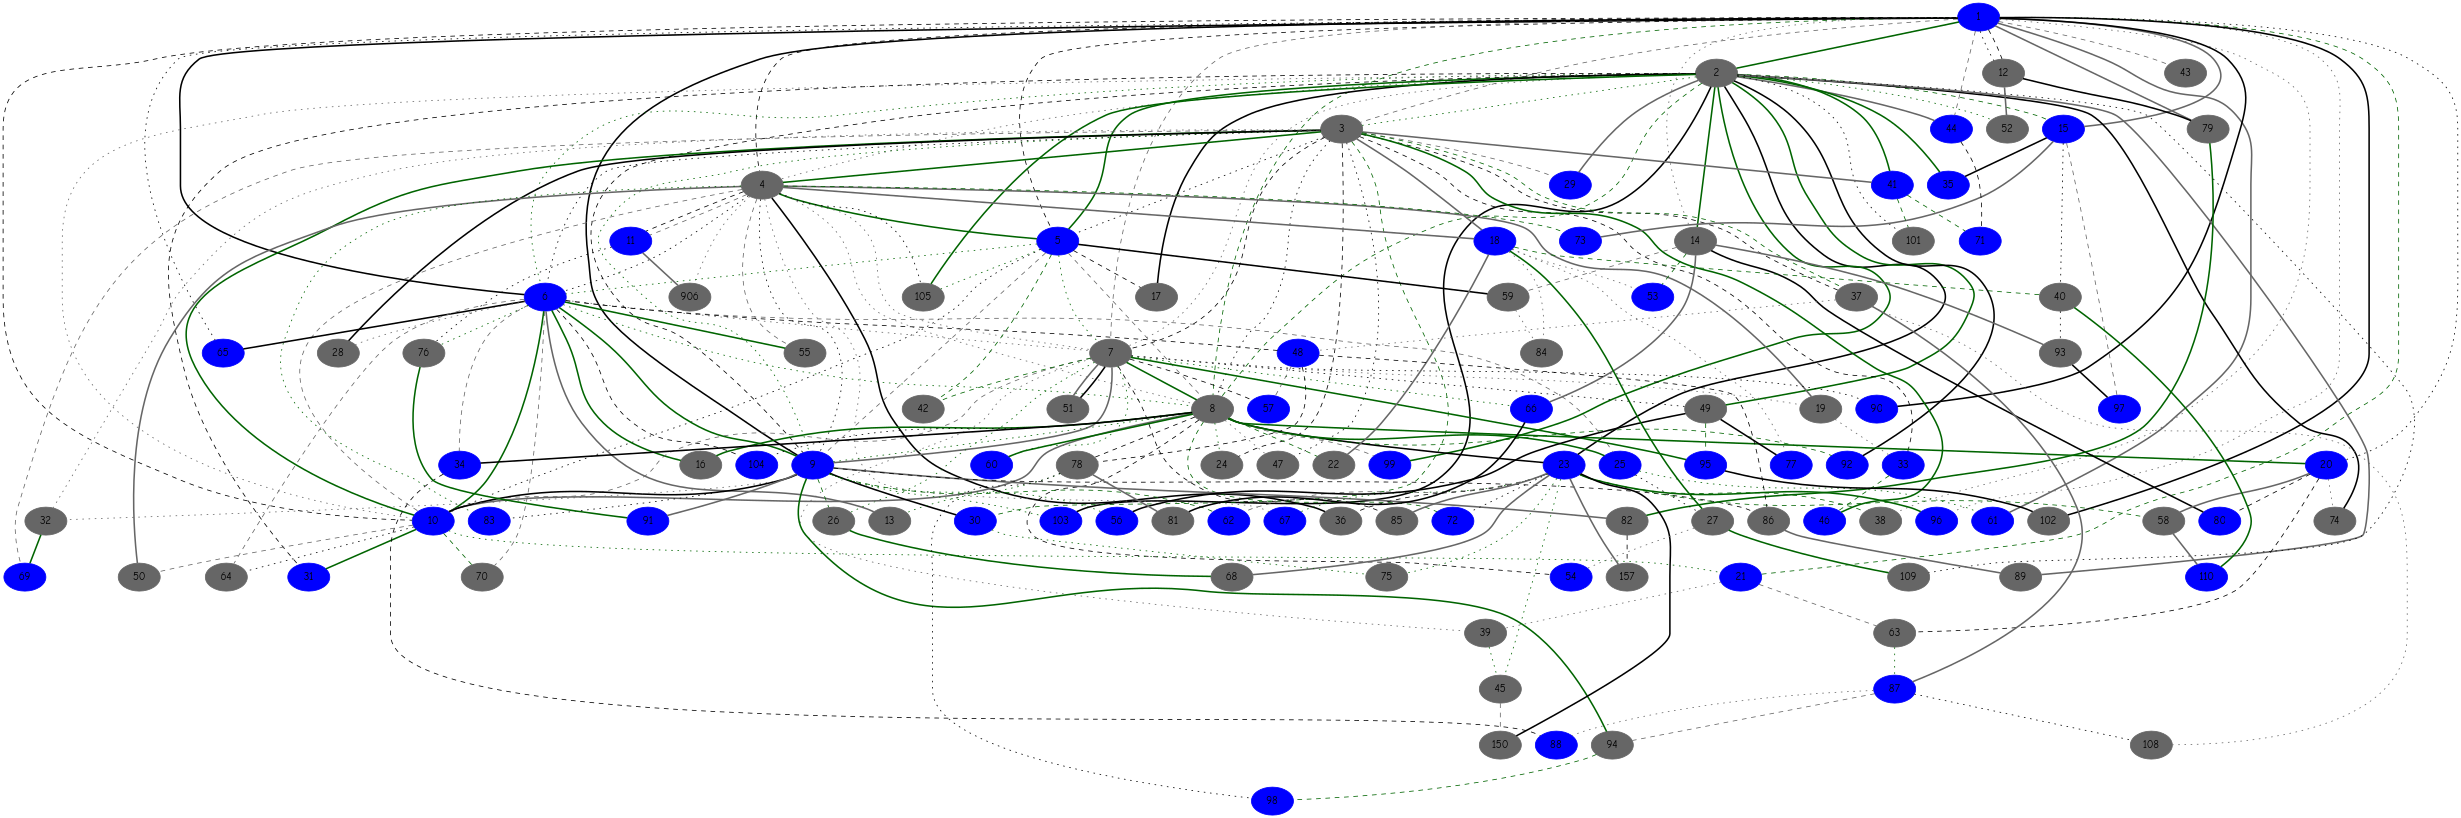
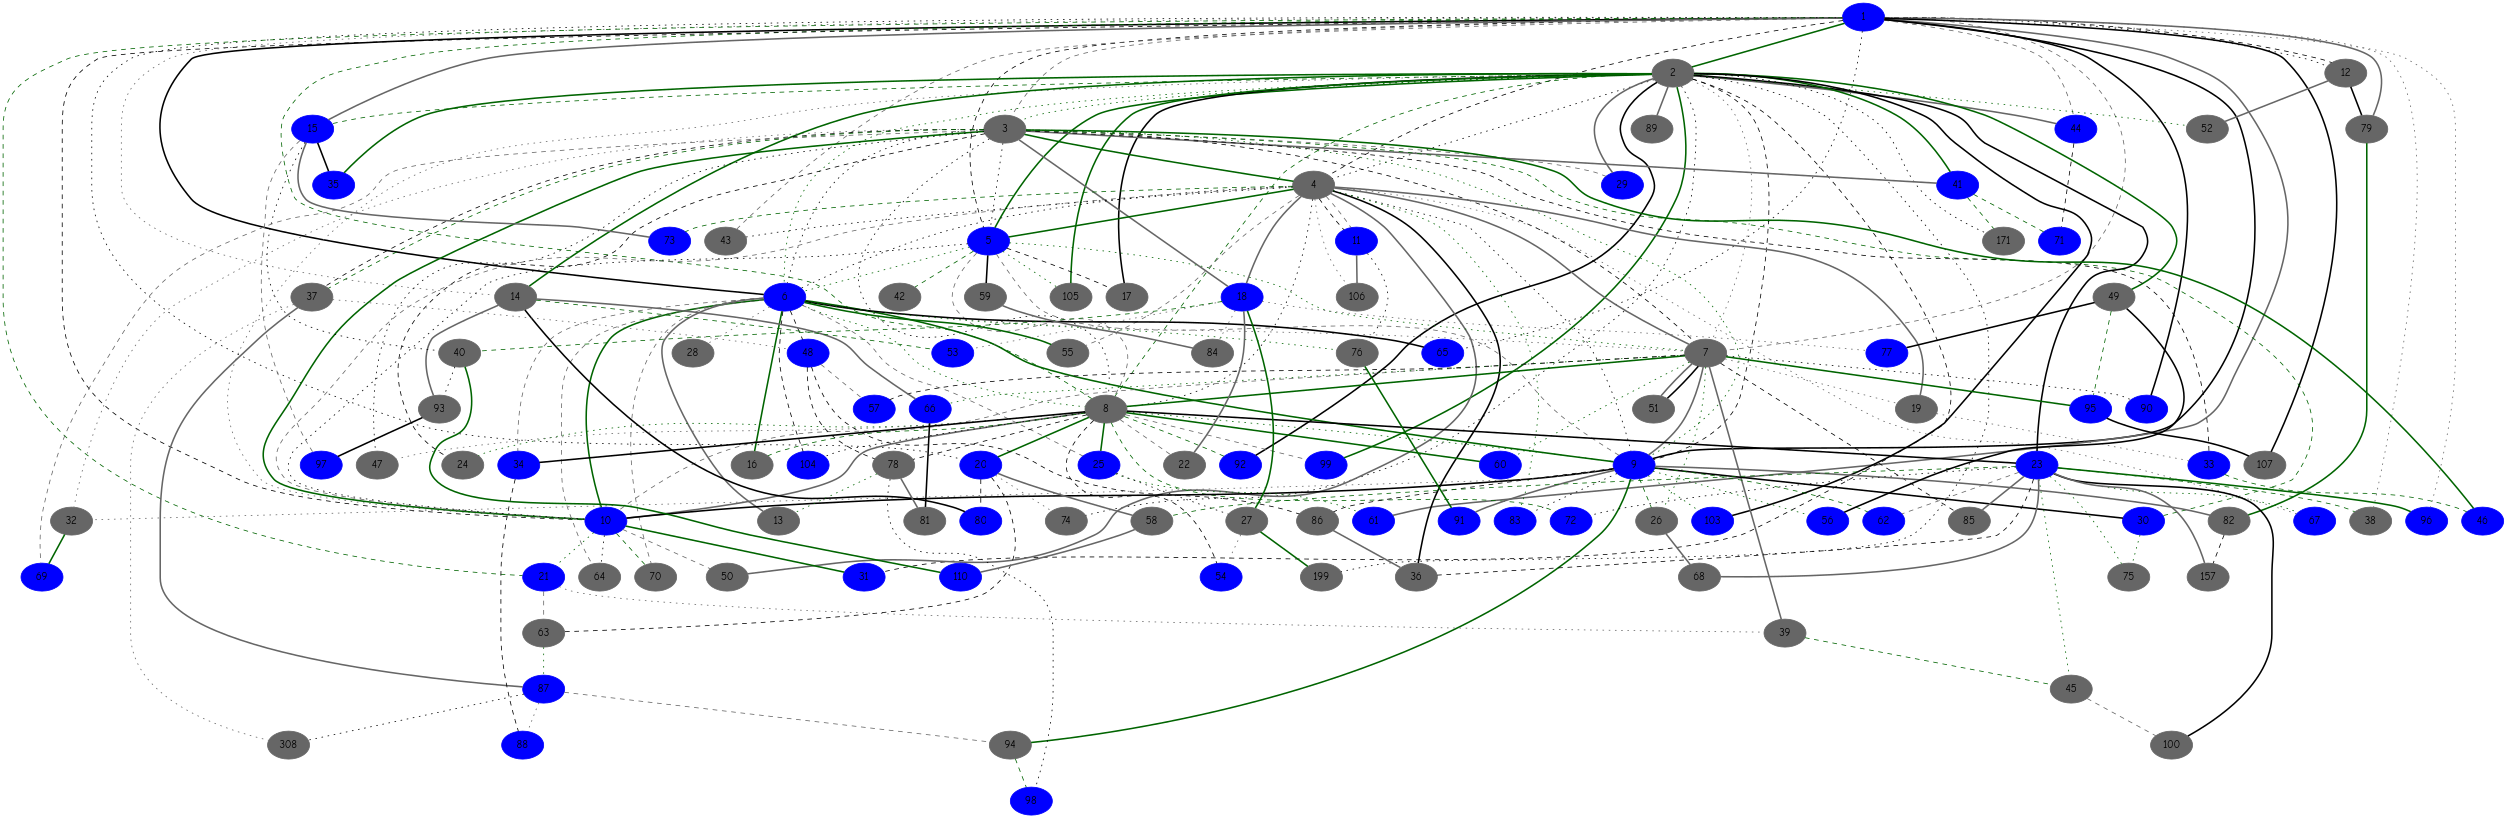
  graph {
    fontname="Comic Neue"
    node [color=gray40 fontname="Comic Neue" style=filled]
    edge [color=gray40 fontname="Comic Neue" style=bold]
    1 [color=blue]
    2
    3
    4
    5 [color=blue]
    6 [color=blue]
    7
    8
    9 [color=blue]
    10 [color=blue]
    12
    14
    15 [color=blue]
    20 [color=blue]
    21 [color=blue]
    38
    43
    44 [color=blue]
    61 [color=blue]
    65 [color=blue]
    79
    90 [color=blue]
    96 [color=blue]
-   102
+   102 [label=107]
    17
    23 [color=blue]
    29 [color=blue]
    31 [color=blue]
    35 [color=blue]
    41 [color=blue]
    49
    52
    74
    89
    92 [color=blue]
    99 [color=blue]
-   101
+   101 [label=171]
    103 [color=blue]
    105
-   109
+   109 [label=199]
    18 [color=blue]
    24
    28
    30 [color=blue]
    32
    33 [color=blue]
    37
    46 [color=blue]
    47
    69 [color=blue]
    11 [color=blue]
    19
    36
    50
    55
    67 [color=blue]
    73 [color=blue]
    83 [color=blue]
-   106 [label=906]
+   106
    42
    59
    13
    16
    25 [color=blue]
    34 [color=blue]
    48 [color=blue]
    64
    70
    76
    104 [color=blue]
    26
    39
    51
    57 [color=blue]
    60 [color=blue]
    66 [color=blue]
    85
    95 [color=blue]
    22
    54 [color=blue]
    72 [color=blue]
    78
    56 [color=blue]
    62 [color=blue]
    82
    86
    91 [color=blue]
    94
    53 [color=blue]
    80 [color=blue]
    93
    40
    97 [color=blue]
    58
    63
    71 [color=blue]
    45
    68
    75
-   100 [label=150]
+   100
    n101 [label=157]
    77 [color=blue]
    27
    84
    87 [color=blue]
-   108
+   108 [label=308]
    88 [color=blue]
    81
    98 [color=blue]
    110 [color=blue]
    1 -- 2 [color=darkgreen]
    1 -- 3 [style=dashed]
    1 -- 4 [color=black style=dashed]
    1 -- 5 [color=black style=dashed]
    1 -- 6 [color=black]
    1 -- 7 [style=dashed]
    1 -- 8 [color=darkgreen style=dashed]
    1 -- 9 [color=black]
    1 -- 10 [color=black style=dashed]
    1 -- 12 [color=black style=dotted]
    1 -- 12 [color=black style=dashed]
    1 -- 14 [style=dotted]
    1 -- 15
    1 -- 20 [color=black style=dotted]
    1 -- 21 [color=darkgreen style=dashed]
    1 -- 38 [style=dotted]
    1 -- 43 [style=dashed]
    1 -- 44 [style=dashed]
    1 -- 61
    1 -- 65 [color=black style=dotted]
    1 -- 79
    1 -- 90 [color=black]
    1 -- 96 [style=dotted]
    1 -- 102 [color=black]
    2 -- 3 [color=darkgreen style=dotted]
-   2 -- 4 [style=dotted]
+   2 -- 4 [color=black style=dotted]
    2 -- 5 [color=darkgreen]
    2 -- 6 [color=darkgreen style=dotted]
    2 -- 7 [style=dotted]
    2 -- 8 [color=darkgreen style=dashed]
    2 -- 9 [color=black style=dashed]
    2 -- 10 [style=dotted]
    2 -- 14 [color=darkgreen]
    2 -- 15 [color=darkgreen style=dashed]
    2 -- 44
    2 -- 17 [color=black]
    2 -- 23 [color=black]
    2 -- 29
    2 -- 31 [color=black style=dashed]
    2 -- 35 [color=darkgreen]
    2 -- 41 [color=darkgreen]
    2 -- 49 [color=darkgreen]
    2 -- 52 [color=darkgreen style=dotted]
-   2 -- 74 [color=black]
+   2 -- 74 [color=black style=dotted]
    2 -- 89
    2 -- 92 [color=black]
    2 -- 99 [color=darkgreen]
    2 -- 101 [color=black style=dotted]
    2 -- 103 [color=black]
    2 -- 105 [color=darkgreen]
    2 -- 109 [color=black style=dotted]
    3 -- 4 [color=darkgreen]
    3 -- 5 [color=black style=dotted]
    3 -- 6 [color=black style=dotted]
    3 -- 7 [color=black style=dashed]
    3 -- 8 [color=black style=dotted]
    3 -- 9 [color=darkgreen style=dotted]
    3 -- 10 [color=darkgreen]
    3 -- 29 [style=dashed]
    3 -- 41
    3 -- 18
    3 -- 24 [color=black style=dashed]
-   3 -- 28 [color=black]
    3 -- 30 [color=darkgreen style=dashed]
    3 -- 32 [style=dotted]
    3 -- 33 [color=black style=dashed]
    3 -- 37 [color=black style=dashed]
    3 -- 37 [color=darkgreen style=dashed]
    3 -- 46 [color=darkgreen]
    3 -- 47 [color=black style=dotted]
    3 -- 69 [style=dashed]
    4 -- 5 [color=darkgreen]
    4 -- 6 [color=black style=dotted]
-   4 -- 7 [style=dotted]
-   4 -- 8 [style=dotted]
+   4 -- 7
+   4 -- 8 [color=black style=dotted]
    4 -- 9 [color=black style=dotted]
    4 -- 10 [style=dashed]
-   4 -- 105 [color=black style=dotted]
+   4 -- 43 [color=black style=dotted]
    4 -- 18
    4 -- 11 [color=black style=dashed]
    4 -- 11 [style=dashed]
    4 -- 19
    4 -- 36 [color=black]
    4 -- 50
    4 -- 55 [style=dashed]
    4 -- 67 [style=dotted]
    4 -- 73 [color=darkgreen style=dashed]
    4 -- 83 [color=darkgreen style=dotted]
    4 -- 106 [style=dotted]
    5 -- 6 [color=darkgreen style=dotted]
    5 -- 7 [color=darkgreen style=dotted]
    5 -- 8 [style=dashed]
    5 -- 9 [style=dashed]
    5 -- 10 [color=black style=dotted]
    5 -- 17 [color=black style=dashed]
    5 -- 105 [color=darkgreen style=dotted]
    5 -- 42 [color=darkgreen style=dashed]
    5 -- 59 [color=black]
    6 -- 7 [style=dotted]
    6 -- 8 [color=darkgreen style=dotted]
    6 -- 9 [color=darkgreen]
    6 -- 10 [color=darkgreen]
    6 -- 65 [color=black]
    6 -- 28 [style=dotted]
    6 -- 55 [color=darkgreen]
    6 -- 13
    6 -- 16 [color=darkgreen]
    6 -- 25 [style=dashed]
    6 -- 34 [style=dashed]
    6 -- 48 [color=black style=dashed]
    6 -- 64 [style=dashed]
    6 -- 70 [style=dashed]
    6 -- 76 [color=darkgreen style=dotted]
    6 -- 104 [color=black style=dashed]
    7 -- 8 [color=darkgreen]
    7 -- 9
    7 -- 10 [style=dashed]
    7 -- 90 [color=black style=dotted]
-   7 -- 49 [color=black style=dotted]
    7 -- 19 [style=dotted]
-   7 -- 42 [color=darkgreen style=dashed]
    7 -- 26 [color=darkgreen style=dotted]
-   7 -- 39 [style=dotted]
+   7 -- 39
    7 -- 51
    7 -- 51 [color=black]
    7 -- 57 [color=black style=dashed]
    7 -- 60 [color=darkgreen style=dotted]
    7 -- 66 [color=darkgreen style=dotted]
    7 -- 85 [color=black style=dashed]
    7 -- 95 [color=darkgreen]
    8 -- 9 [color=darkgreen style=dotted]
    8 -- 10
    8 -- 20 [color=darkgreen]
    8 -- 23 [color=black]
    8 -- 92 [color=darkgreen style=dashed]
    8 -- 99 [style=dashed]
    8 -- 24 [color=darkgreen style=dotted]
    8 -- 47 [style=dotted]
-   8 -- 16 [color=darkgreen]
+   8 -- 16 [color=darkgreen style=dashed]
    8 -- 25 [color=darkgreen]
    8 -- 34 [color=black]
    8 -- 104 [color=black style=dotted]
    8 -- 60 [color=darkgreen]
-   8 -- 22 [color=darkgreen style=dashed]
+   8 -- 22 [style=dashed]
    8 -- 54 [color=black style=dashed]
    8 -- 72 [color=darkgreen style=dashed]
    8 -- 78 [color=black style=dashed]
    9 -- 10 [color=black]
    9 -- 103 [color=darkgreen style=dotted]
    9 -- 30 [color=black]
    9 -- 32 [style=dotted]
    9 -- 83 [color=black style=dotted]
    9 -- 26 [color=darkgreen style=dashed]
    9 -- 56 [color=darkgreen style=dotted]
    9 -- 62 [color=darkgreen style=dashed]
    9 -- 82
    9 -- 86 [color=black style=dashed]
    9 -- 91
    9 -- 94 [color=darkgreen]
    10 -- 21 [color=darkgreen style=dotted]
    10 -- 31 [color=darkgreen]
    10 -- 50 [style=dashed]
    10 -- 64 [color=black style=dotted]
    10 -- 70 [color=darkgreen style=dashed]
    12 -- 79 [color=black]
    12 -- 52
-   14 -- 59 [style=dashed]
    14 -- 66
    14 -- 53 [color=darkgreen style=dashed]
    14 -- 80 [color=black]
    14 -- 93
    15 -- 35 [color=black]
    15 -- 73
    15 -- 40 [color=black style=dotted]
    15 -- 97 [style=dashed]
    20 -- 74 [style=dotted]
    20 -- 80 [color=black style=dashed]
    20 -- 58
    20 -- 63 [color=black style=dashed]
    21 -- 39 [style=dotted]
    21 -- 63 [style=dashed]
    44 -- 71 [color=black style=dashed]
    79 -- 82 [color=darkgreen]
    23 -- 38 [color=darkgreen style=dashed]
    23 -- 96 [color=darkgreen]
    23 -- 36 [color=black style=dashed]
    23 -- 67 [color=darkgreen style=dotted]
    23 -- 85
    23 -- 72 [color=black style=dotted]
    23 -- 62 [style=dashed]
    23 -- 58 [color=darkgreen style=dashed]
    23 -- 45 [color=darkgreen style=dotted]
    23 -- 68
    23 -- 75 [color=darkgreen style=dotted]
    23 -- 100 [color=black]
    23 -- n101
    41 -- 101 [color=darkgreen style=dashed]
    41 -- 71 [color=darkgreen style=dashed]
    49 -- 95 [color=darkgreen style=dashed]
    49 -- 56 [color=black]
    49 -- 77 [color=black]
    18 -- 22
    18 -- 53 [style=dotted]
    18 -- 40 [color=darkgreen style=dashed]
    18 -- 77 [style=dotted]
    18 -- 27 [color=darkgreen]
    18 -- 84 [style=dotted]
    30 -- 75 [color=darkgreen style=dotted]
    32 -- 69 [color=darkgreen]
    33 -- 46 [color=darkgreen style=dashed]
    37 -- 48 [style=dotted]
    37 -- 87
    37 -- 108 [style=dotted]
    11 -- 106
    11 -- 76 [color=black style=dotted]
    19 -- 33 [style=dotted]
-   59 -- 84 [style=dotted]
+   59 -- 84
    25 -- 61 [color=darkgreen style=dotted]
    25 -- 27 [color=black style=dotted]
    34 -- 88 [color=black style=dashed]
    48 -- 57 [style=dashed]
    48 -- 78 [color=black style=dashed]
    48 -- 86 [color=black style=dashed]
    76 -- 91 [color=darkgreen]
-   26 -- 68 [color=darkgreen]
-   39 -- 45 [color=darkgreen style=dotted]
+   26 -- 68
+   39 -- 45 [color=darkgreen style=dashed]
    66 -- 81 [color=black]
    95 -- 102 [color=black]
    78 -- 13 [color=darkgreen style=dotted]
    78 -- 81
    78 -- 98 [color=black style=dotted]
    82 -- n101 [color=black style=dashed]
-   86 -- 89
+   86 -- 36
    94 -- 98 [color=darkgreen style=dashed]
    93 -- 97 [color=black]
    40 -- 93 [color=black style=dotted]
    40 -- 110 [color=darkgreen]
    58 -- 110
    63 -- 87 [color=darkgreen style=dotted]
    45 -- 100 [style=dashed]
    27 -- 109 [color=darkgreen]
    27 -- 54 [style=dotted]
    87 -- 94 [style=dashed]
    87 -- 108 [color=black style=dotted]
    87 -- 88 [style=dotted]
  }
